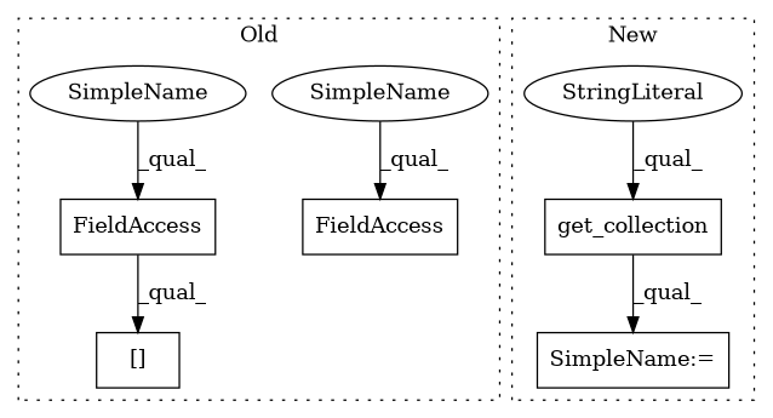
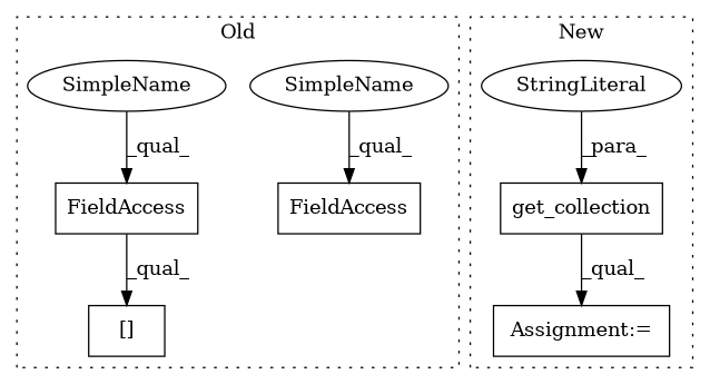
  digraph {
    node [a=22 l=4 s=5034 shape=box]
    n1 [a=2 l="24,1" label="[]" s="5034,5063"]
    n2 [l=23 label=FieldAccess]
    n3 [l=21 label=FieldAccess s=4960]
    n4 [a=42 label=SimpleName s=4960 shape=ellipse]
    n5 [a=42 label=SimpleName shape=ellipse]
    n6 [a=32 l="15,1" label=get_collection s="3818,3852"]
-   n7 [a=7 l=1 label="SimpleName:=" s=3806]
+   n7 [a=7 l=1 label="Assignment:=" s=3806]
    n8 [a=45 l=19 label=StringLiteral s=3833 shape=ellipse]
    subgraph cluster_1 {
      label=Old
      style=dotted
      n1
      n2
      n3
      n4
      n5
    }
    subgraph cluster_2 {
      label=New
      style=dotted
      n6
      n7
      n8
    }
    n2 -> n1 [label=_qual_]
    n4 -> n3 [label=_qual_]
    n5 -> n2 [label=_qual_]
    n6 -> n7 [label=_qual_]
-   n8 -> n6 [label=_qual_]
+   n8 -> n6 [label=_para_]
  }
